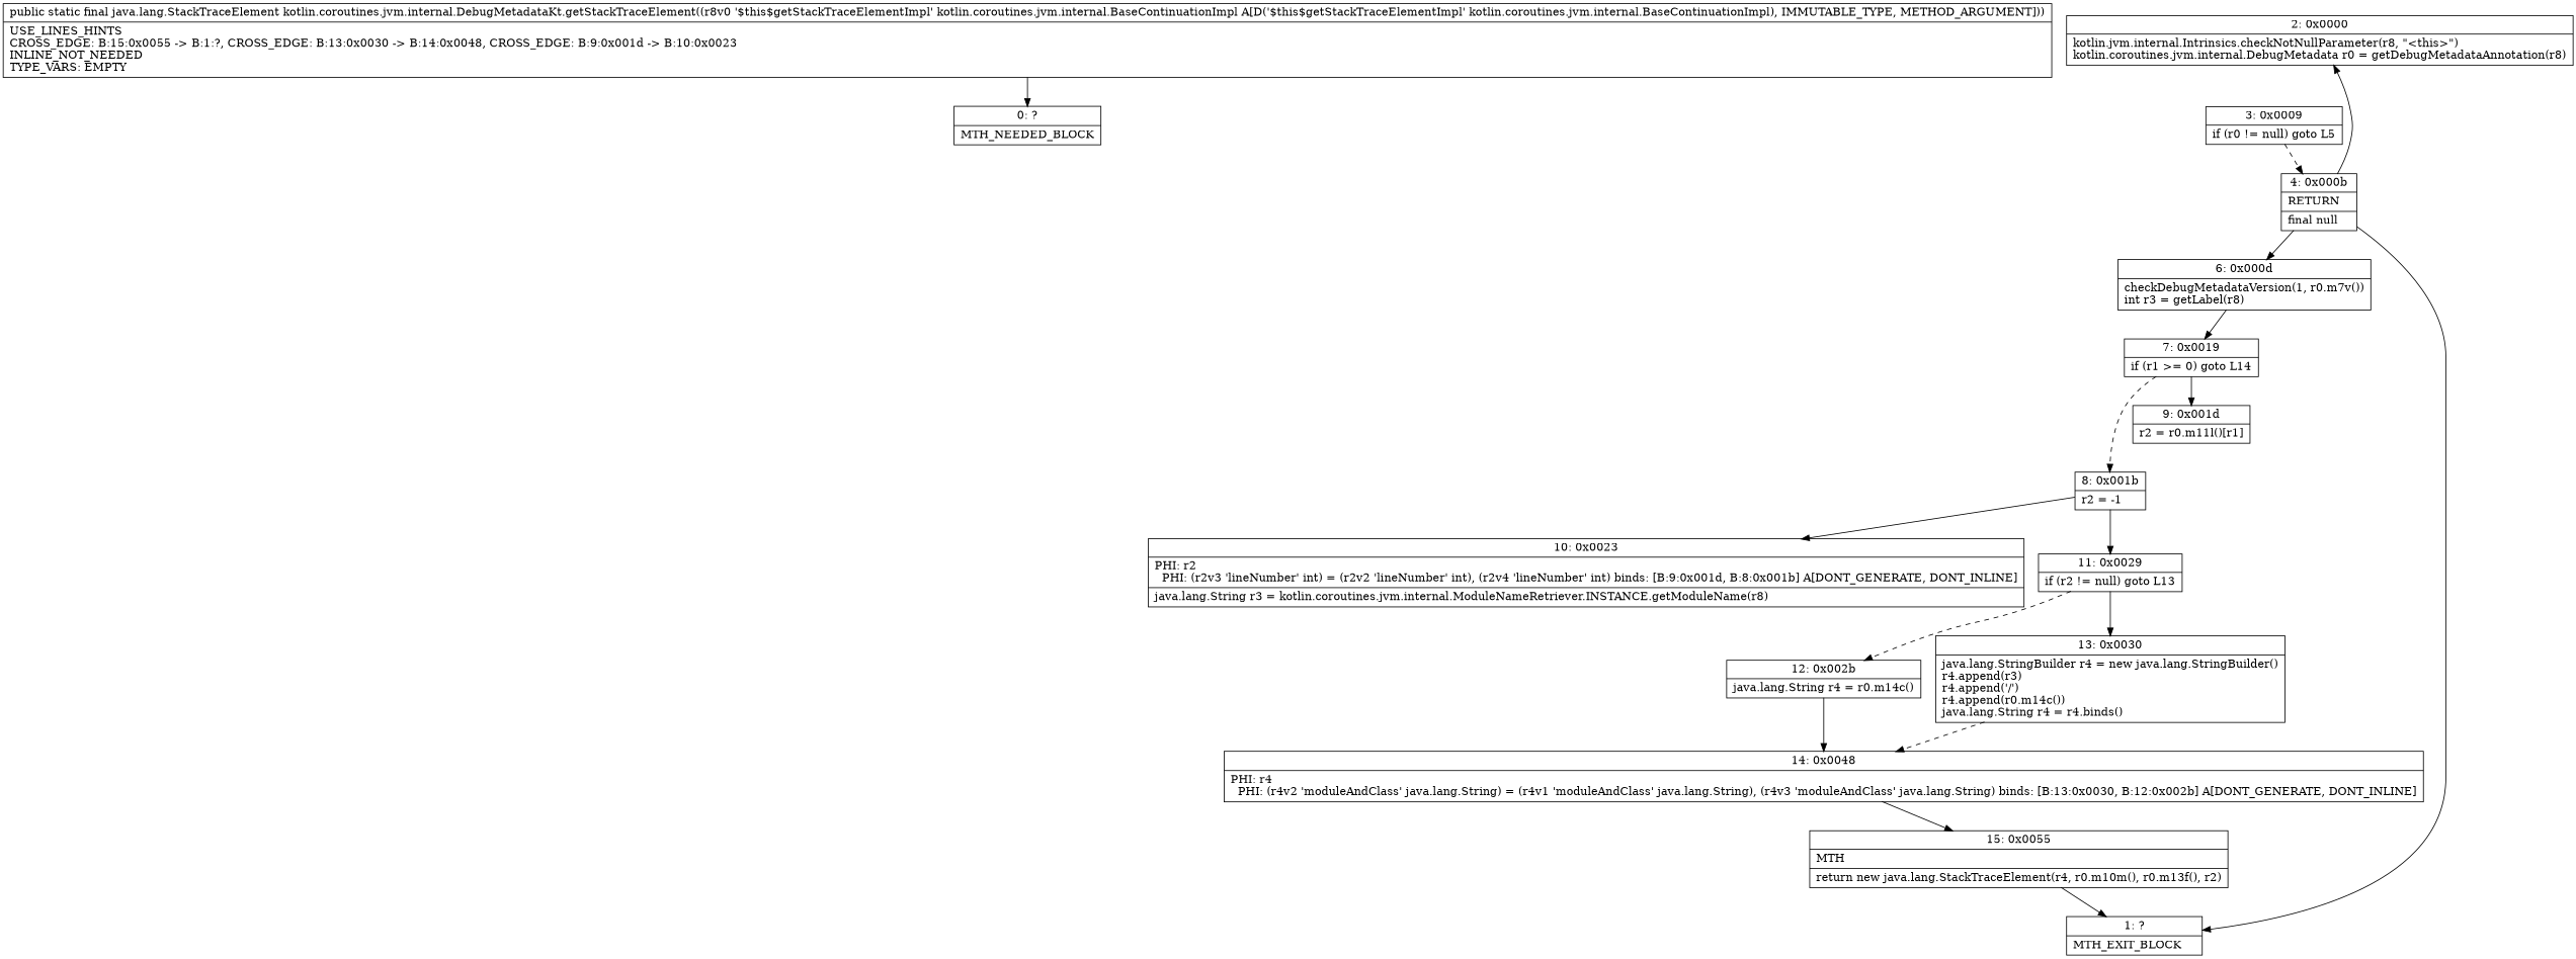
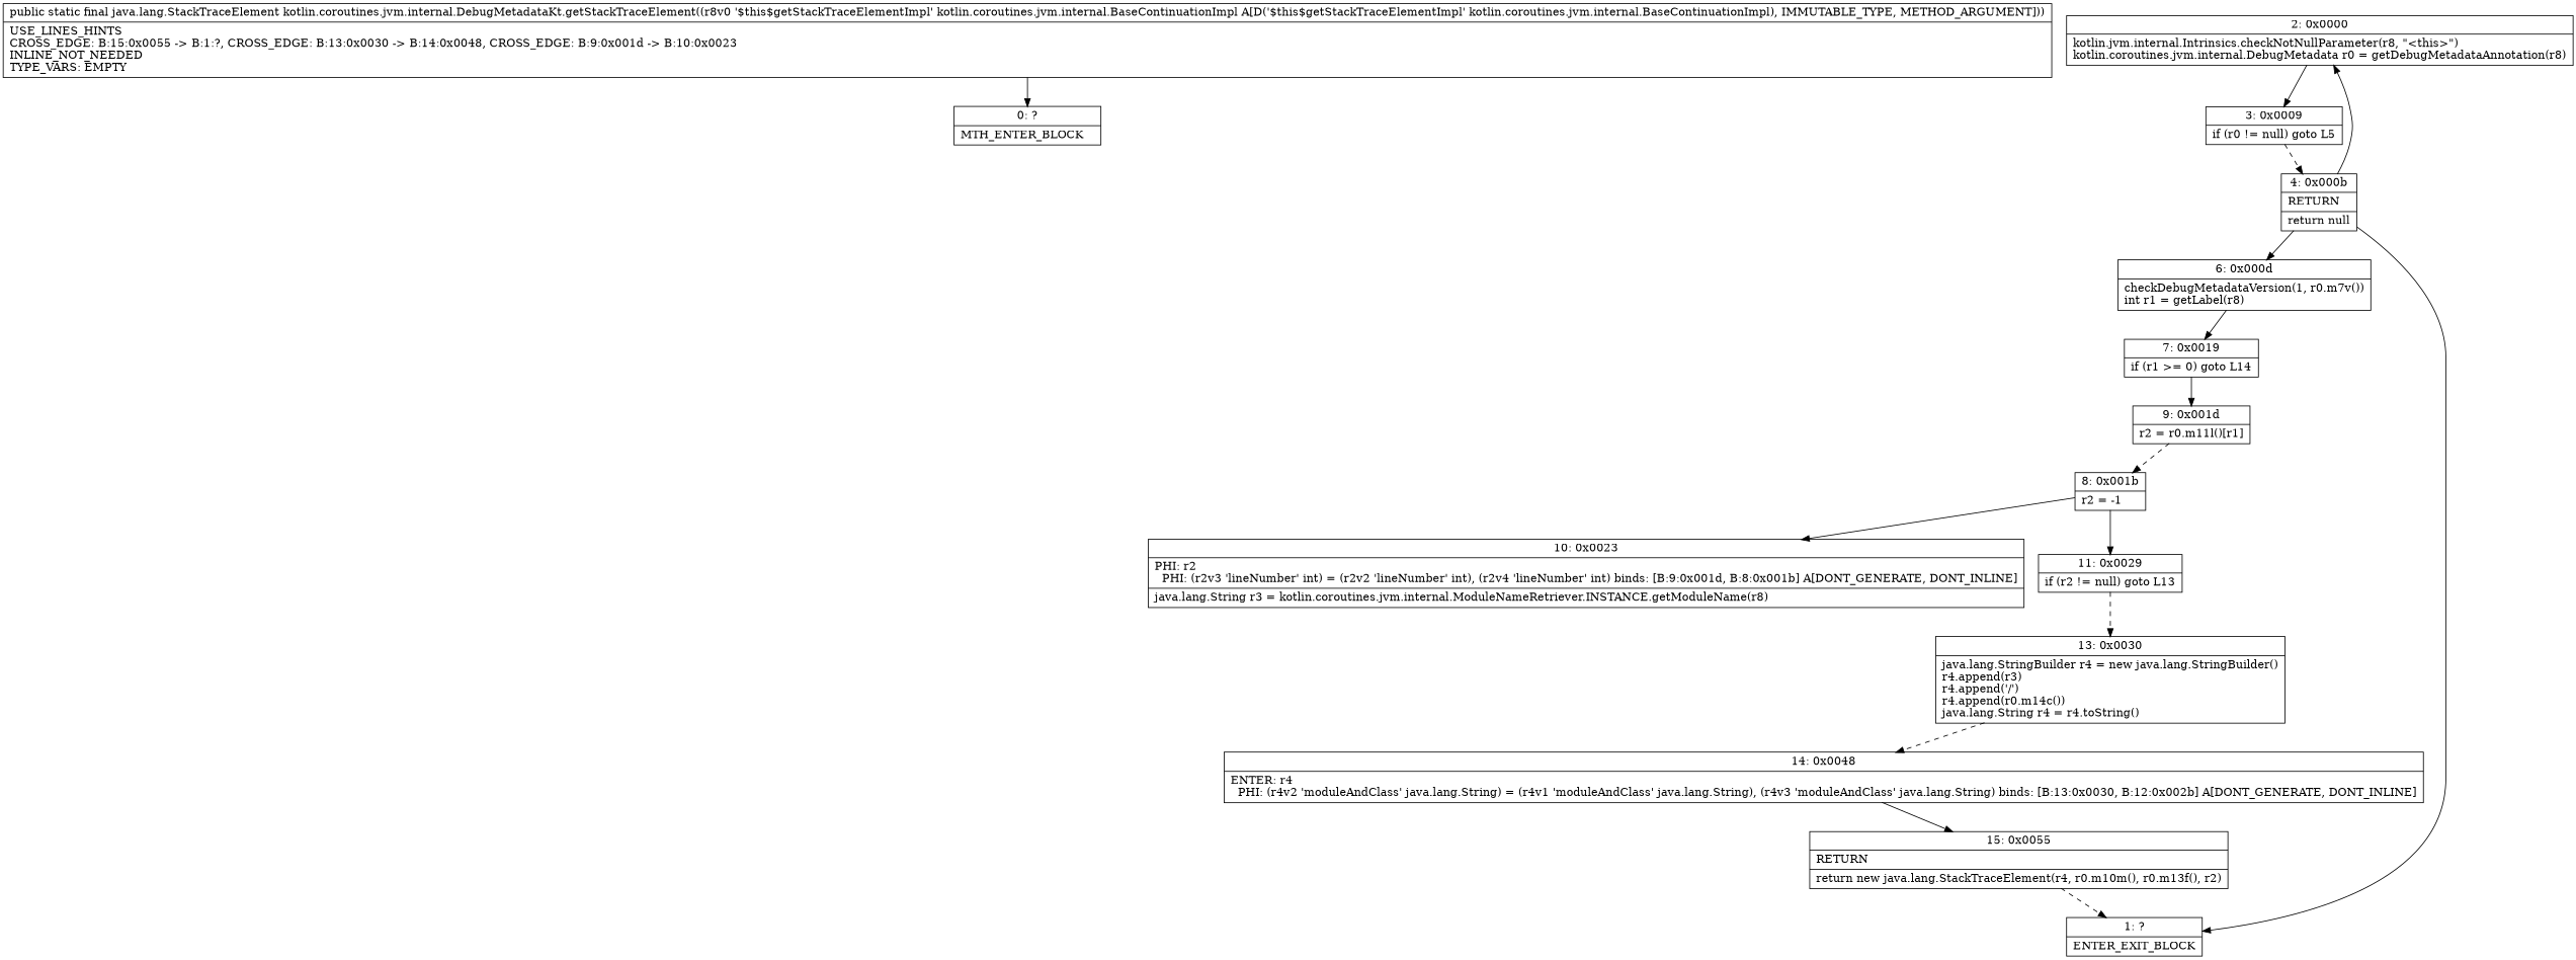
  digraph {
    node [shape=record]
-   n1 [label="{0\:\ ?|MTH_NEEDED_BLOCK\l}"]
+   n1 [label="{0\:\ ?|MTH_ENTER_BLOCK\l}"]
    n2 [label="{2\:\ 0x0000|kotlin.jvm.internal.Intrinsics.checkNotNullParameter(r8, \"\<this\>\")\lkotlin.coroutines.jvm.internal.DebugMetadata r0 = getDebugMetadataAnnotation(r8)\l}"]
    n3 [label="{3\:\ 0x0009|if (r0 != null) goto L5\l}"]
-   n4 [label="{4\:\ 0x000b|RETURN\l|final null\l}"]
-   n5 [label="{6\:\ 0x000d|checkDebugMetadataVersion(1, r0.m7v())\lint r3 = getLabel(r8)\l}"]
-   n6 [label="{1\:\ ?|MTH_EXIT_BLOCK\l}"]
+   n4 [label="{4\:\ 0x000b|RETURN\l|return null\l}"]
+   n5 [label="{6\:\ 0x000d|checkDebugMetadataVersion(1, r0.m7v())\lint r1 = getLabel(r8)\l}"]
+   n6 [label="{1\:\ ?|ENTER_EXIT_BLOCK\l}"]
    n7 [label="{7\:\ 0x0019|if (r1 \>= 0) goto L14\l}"]
    n8 [label="{8\:\ 0x001b|r2 = \-1\l}"]
    n9 [label="{9\:\ 0x001d|r2 = r0.m11l()[r1]\l}"]
    n10 [label="{10\:\ 0x0023|PHI: r2 \l  PHI: (r2v3 'lineNumber' int) = (r2v2 'lineNumber' int), (r2v4 'lineNumber' int) binds: [B:9:0x001d, B:8:0x001b] A[DONT_GENERATE, DONT_INLINE]\l|java.lang.String r3 = kotlin.coroutines.jvm.internal.ModuleNameRetriever.INSTANCE.getModuleName(r8)\l}"]
    n11 [label="{11\:\ 0x0029|if (r2 != null) goto L13\l}"]
-   n12 [label="{12\:\ 0x002b|java.lang.String r4 = r0.m14c()\l}"]
-   n13 [label="{13\:\ 0x0030|java.lang.StringBuilder r4 = new java.lang.StringBuilder()\lr4.append(r3)\lr4.append('\/')\lr4.append(r0.m14c())\ljava.lang.String r4 = r4.binds()\l}"]
-   n14 [label="{14\:\ 0x0048|PHI: r4 \l  PHI: (r4v2 'moduleAndClass' java.lang.String) = (r4v1 'moduleAndClass' java.lang.String), (r4v3 'moduleAndClass' java.lang.String) binds: [B:13:0x0030, B:12:0x002b] A[DONT_GENERATE, DONT_INLINE]\l}"]
-   n15 [label="{15\:\ 0x0055|MTH\l|return new java.lang.StackTraceElement(r4, r0.m10m(), r0.m13f(), r2)\l}"]
+   n13 [label="{13\:\ 0x0030|java.lang.StringBuilder r4 = new java.lang.StringBuilder()\lr4.append(r3)\lr4.append('\/')\lr4.append(r0.m14c())\ljava.lang.String r4 = r4.toString()\l}"]
+   n14 [label="{14\:\ 0x0048|ENTER: r4 \l  PHI: (r4v2 'moduleAndClass' java.lang.String) = (r4v1 'moduleAndClass' java.lang.String), (r4v3 'moduleAndClass' java.lang.String) binds: [B:13:0x0030, B:12:0x002b] A[DONT_GENERATE, DONT_INLINE]\l}"]
+   n15 [label="{15\:\ 0x0055|RETURN\l|return new java.lang.StackTraceElement(r4, r0.m10m(), r0.m13f(), r2)\l}"]
    n16 [label="{public static final java.lang.StackTraceElement kotlin.coroutines.jvm.internal.DebugMetadataKt.getStackTraceElement((r8v0 '$this$getStackTraceElementImpl' kotlin.coroutines.jvm.internal.BaseContinuationImpl A[D('$this$getStackTraceElementImpl' kotlin.coroutines.jvm.internal.BaseContinuationImpl), IMMUTABLE_TYPE, METHOD_ARGUMENT]))  | USE_LINES_HINTS\lCROSS_EDGE: B:15:0x0055 \-\> B:1:?, CROSS_EDGE: B:13:0x0030 \-\> B:14:0x0048, CROSS_EDGE: B:9:0x001d \-\> B:10:0x0023\lINLINE_NOT_NEEDED\lTYPE_VARS: EMPTY\l}"]
+   n2 -> n3
    n3 -> n4 [style=dashed]
    n4 -> n2
    n4 -> n5
    n4 -> n6
    n5 -> n7
-   n7 -> n8 [style=dashed]
+   n9 -> n8 [style=dashed]
    n7 -> n9
    n8 -> n10
    n8 -> n11
-   n11 -> n12 [style=dashed]
-   n11 -> n13
-   n12 -> n14
+   n11 -> n13 [style=dashed]
    n13 -> n14 [style=dashed]
    n14 -> n15
-   n15 -> n6
+   n15 -> n6 [style=dashed]
    n16 -> n1
  }
